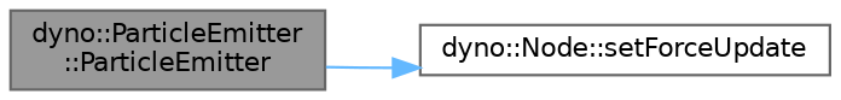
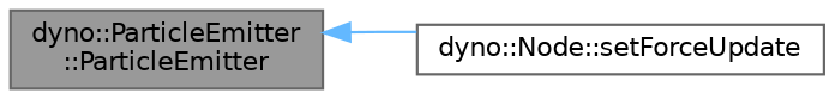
  digraph {
    rankdir=LR
    node [fontname=Helvetica fontsize=10 shape=box style=filled]
    n1 [color=gray40 fillcolor=grey60 fontcolor=black height=0.2 label="dyno::ParticleEmitter\l::ParticleEmitter" width=0.4]
    n2 [color=grey40 fillcolor=white height=0.2 label="dyno::Node::setForceUpdate" width=0.4]
-   n1 -> n2 [color=steelblue1 fontname=Helvetica fontsize=10 labelfontname=Helvetica labelfontsize=10 style=solid]
+   n2 -> n1 [color=steelblue1 fontname=Helvetica fontsize=10 labelfontname=Helvetica labelfontsize=10 style=solid]
  }
